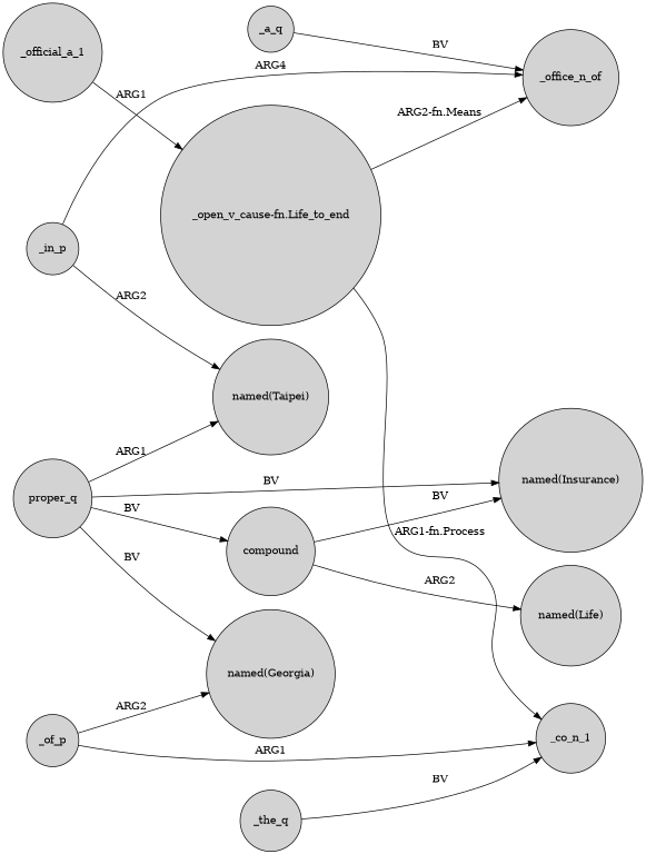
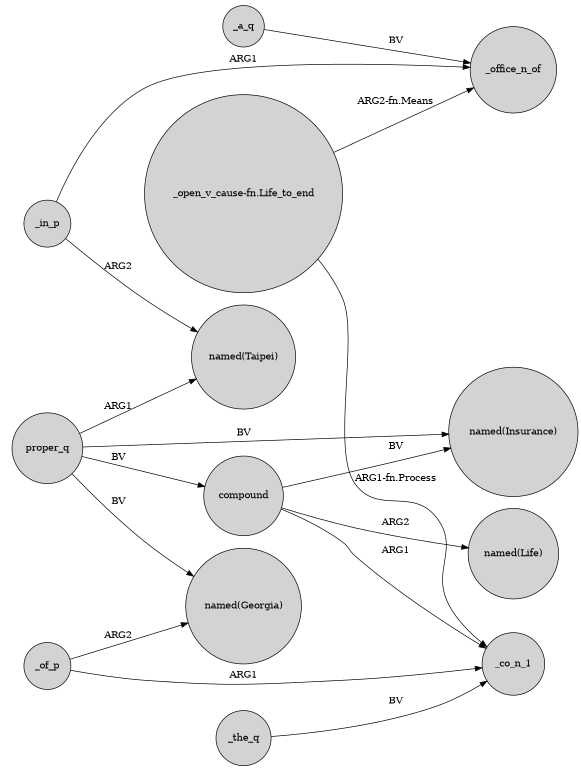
  digraph {
    rankdir=LR
    node [shape=circle style=filled]
    _in_p
    "named(Taipei)"
    _office_n_of
    n4 [label="_open_v_cause-fn.Life_to_end"]
-   _official_a_1
    _co_n_1
    _a_q
    compound
    "named(Insurance)"
    "named(Life)"
    proper_q
    "named(Georgia)"
    _of_p
    _the_q
    _in_p -> "named(Taipei)" [label=ARG2]
-   _in_p -> _office_n_of [label=ARG4]
+   _in_p -> _office_n_of [label=ARG1]
    n4 -> _office_n_of [label="ARG2-fn.Means"]
    n4 -> _co_n_1 [label="ARG1-fn.Process"]
-   _official_a_1 -> n4 [label=ARG1]
    _a_q -> _office_n_of [label=BV]
+   compound -> _co_n_1 [label=ARG1]
    compound -> "named(Insurance)" [label=BV]
    compound -> "named(Life)" [label=ARG2]
    proper_q -> "named(Taipei)" [label=ARG1]
    proper_q -> compound [label=BV]
    proper_q -> "named(Insurance)" [label=BV]
    proper_q -> "named(Georgia)" [label=BV]
    _of_p -> _co_n_1 [label=ARG1]
    _of_p -> "named(Georgia)" [label=ARG2]
    _the_q -> _co_n_1 [label=BV]
  }
